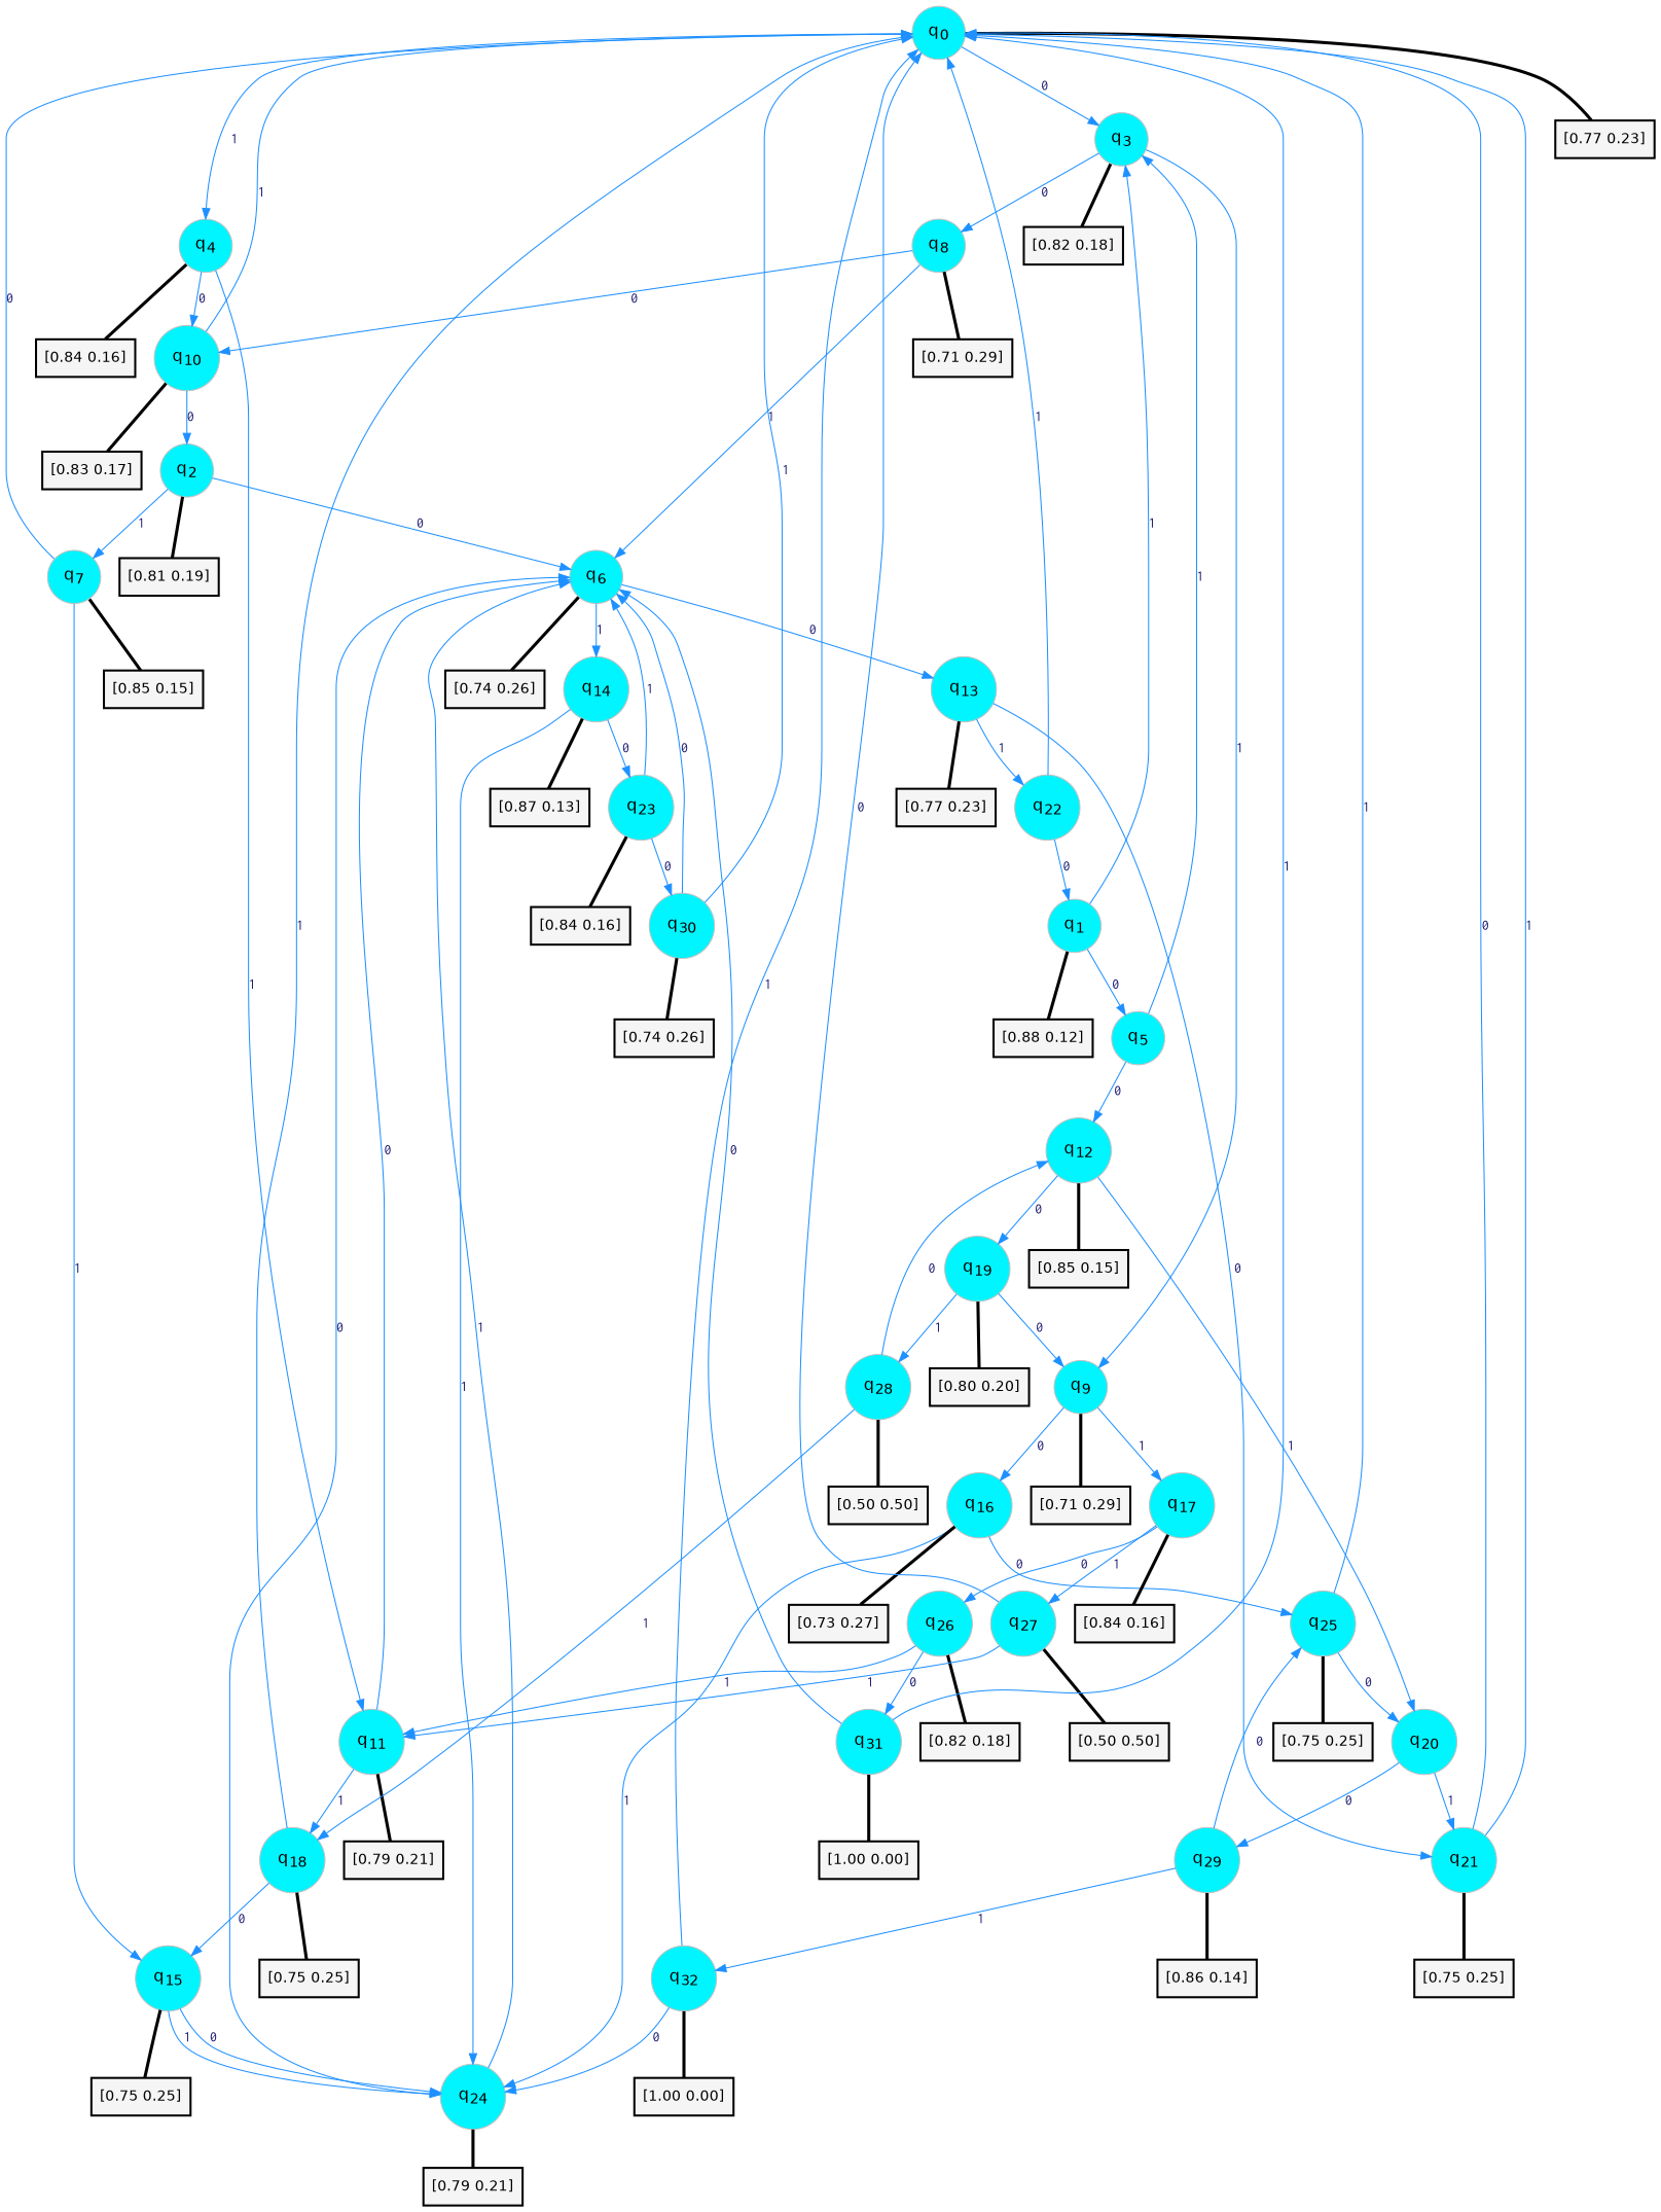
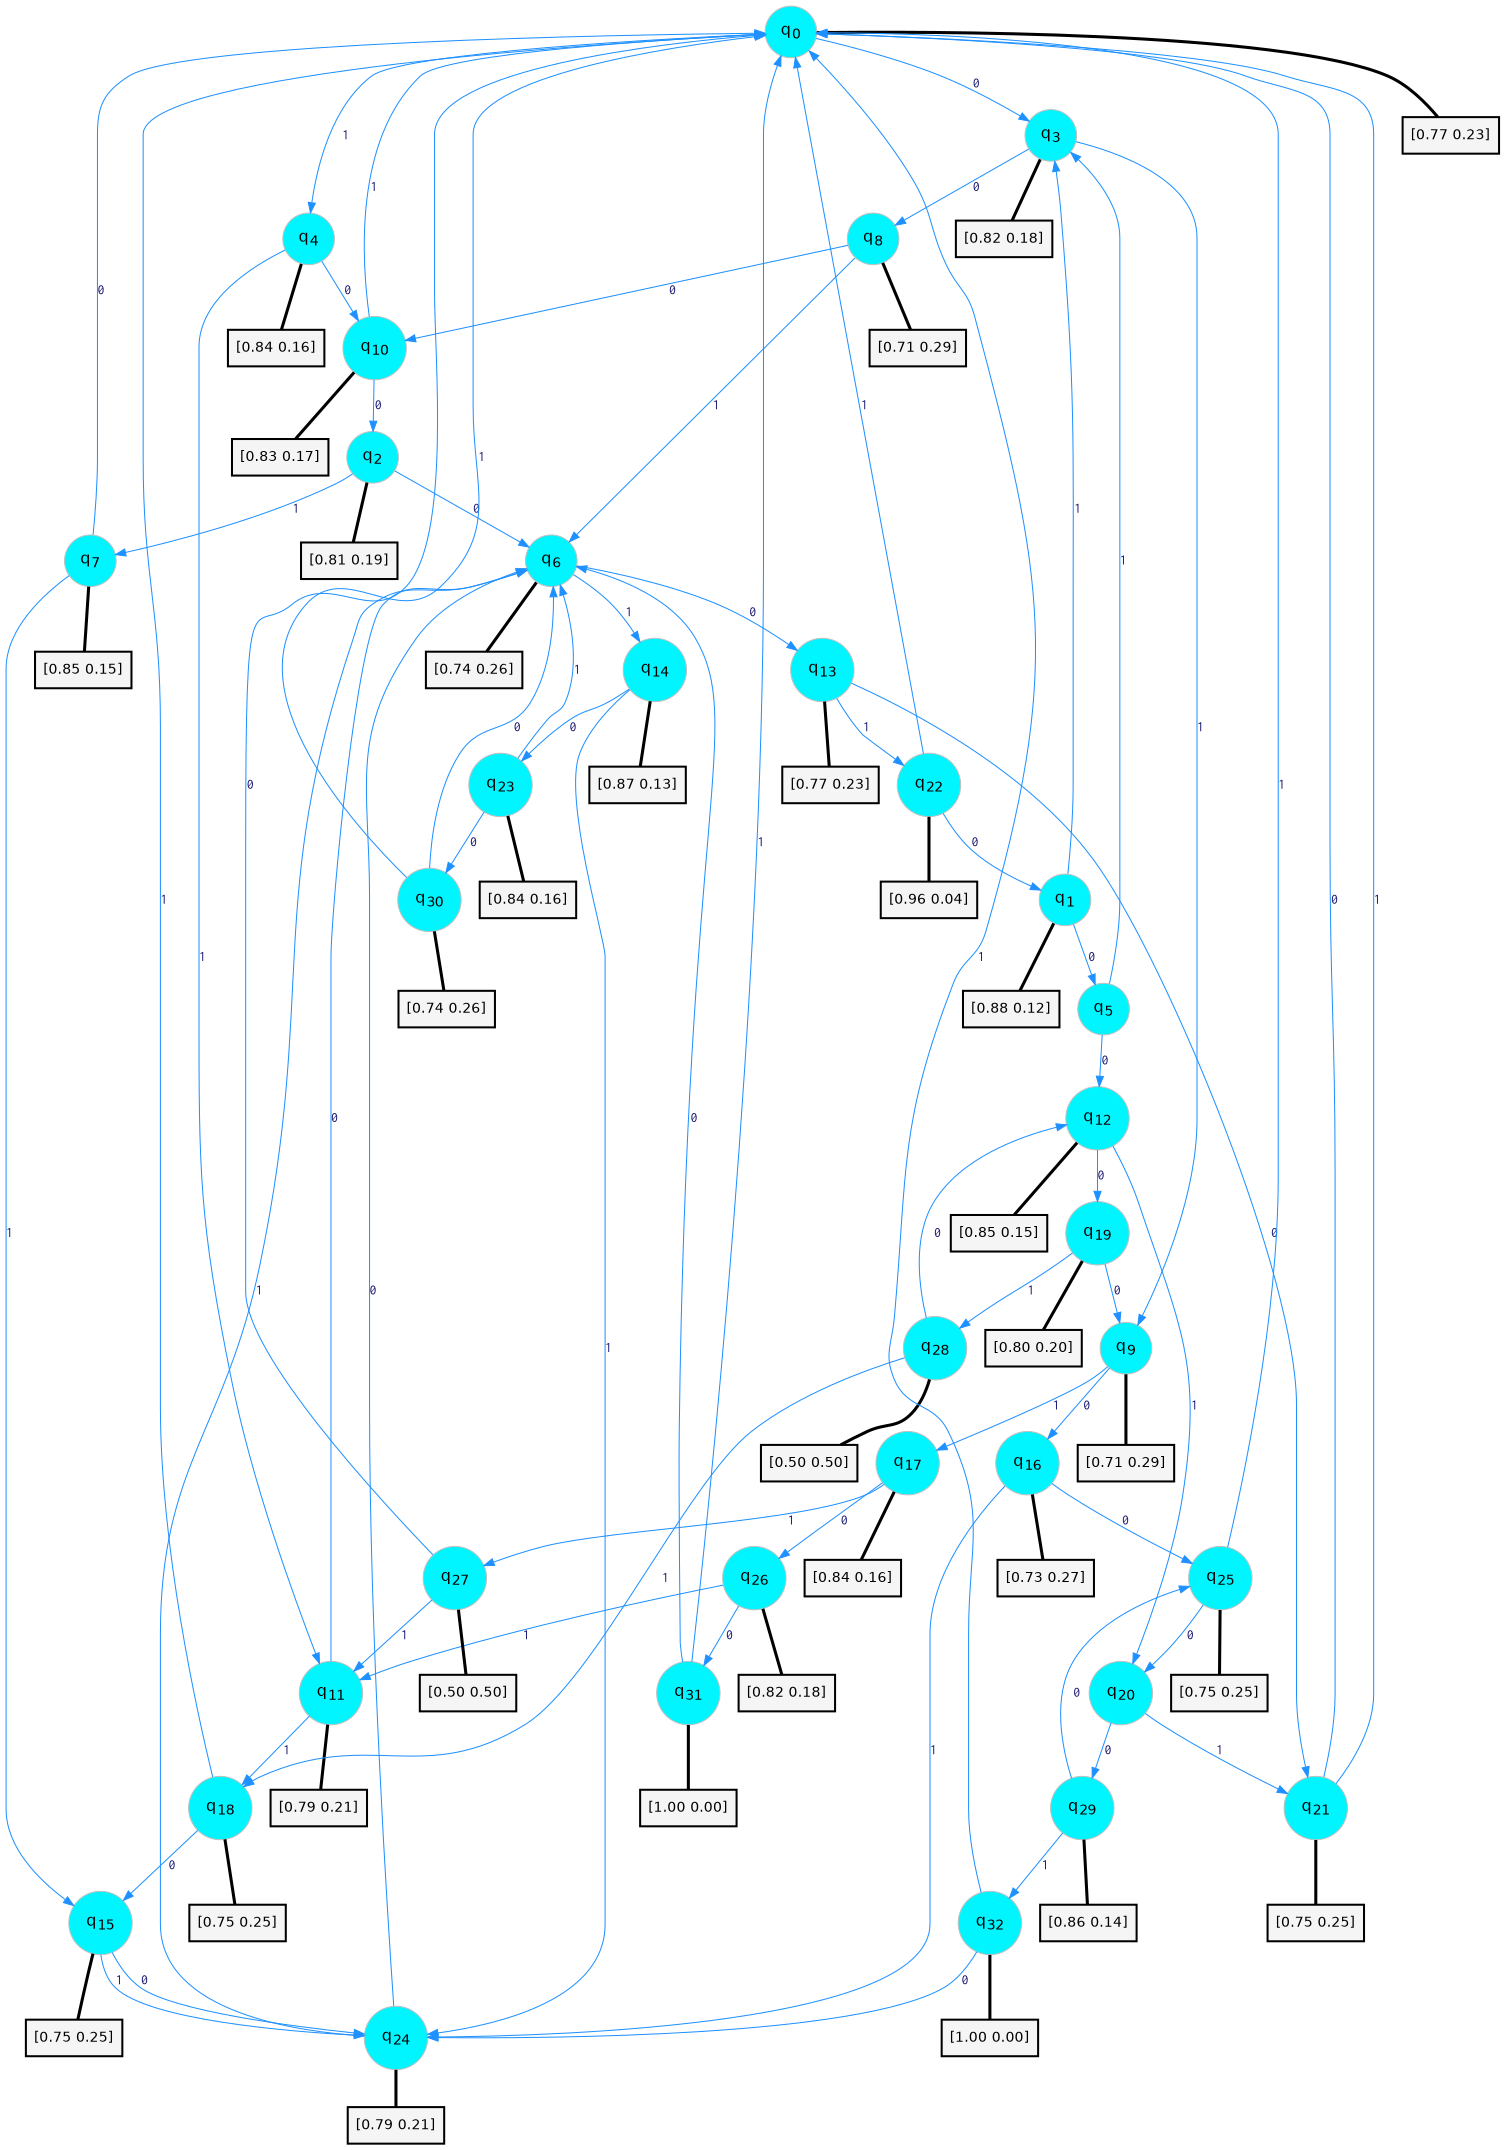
  digraph {
    rankdir=TD
    node [color=gray fillcolor=turquoise1 fontcolor=black fontname=Helvetica fontsize=16 fontweight=bold shape=circle style=filled]
    edge [arrowsize=1 color=dodgerblue1 fontcolor=midnightblue fontname=courier fontweight=bold penwidth=1 style=solid weight=20]
    n1 [label=<q<SUB>0</SUB>>]
    n2 [label=<q<SUB>3</SUB>>]
    n3 [label=<q<SUB>4</SUB>>]
    n4 [color=black fillcolor=whitesmoke fontsize=14 label="[0.77 0.23]" penwidth=2 shape=box]
    n5 [label=<q<SUB>8</SUB>>]
    n6 [label=<q<SUB>9</SUB>>]
    n7 [color=black fillcolor=whitesmoke fontsize=14 label="[0.82 0.18]" penwidth=2 shape=box]
    n8 [label=<q<SUB>10</SUB>>]
    n9 [label=<q<SUB>11</SUB>>]
    n10 [color=black fillcolor=whitesmoke fontsize=14 label="[0.84 0.16]" penwidth=2 shape=box]
    n11 [label=<q<SUB>1</SUB>>]
    n12 [label=<q<SUB>5</SUB>>]
    n13 [color=black fillcolor=whitesmoke fontsize=14 label="[0.88 0.12]" penwidth=2 shape=box]
    n14 [label=<q<SUB>12</SUB>>]
    n15 [label=<q<SUB>2</SUB>>]
    n16 [label=<q<SUB>6</SUB>>]
    n17 [label=<q<SUB>7</SUB>>]
    n18 [color=black fillcolor=whitesmoke fontsize=14 label="[0.81 0.19]" penwidth=2 shape=box]
    n19 [label=<q<SUB>13</SUB>>]
    n20 [label=<q<SUB>14</SUB>>]
    n21 [color=black fillcolor=whitesmoke fontsize=14 label="[0.74 0.26]" penwidth=2 shape=box]
    n22 [label=<q<SUB>15</SUB>>]
    n23 [color=black fillcolor=whitesmoke fontsize=14 label="[0.85 0.15]" penwidth=2 shape=box]
    n24 [color=black fillcolor=whitesmoke fontsize=14 label="[0.71 0.29]" penwidth=2 shape=box]
    n25 [label=<q<SUB>16</SUB>>]
    n26 [label=<q<SUB>17</SUB>>]
    n27 [color=black fillcolor=whitesmoke fontsize=14 label="[0.71 0.29]" penwidth=2 shape=box]
    n28 [color=black fillcolor=whitesmoke fontsize=14 label="[0.83 0.17]" penwidth=2 shape=box]
    n29 [label=<q<SUB>18</SUB>>]
    n30 [color=black fillcolor=whitesmoke fontsize=14 label="[0.79 0.21]" penwidth=2 shape=box]
    n31 [label=<q<SUB>19</SUB>>]
    n32 [label=<q<SUB>20</SUB>>]
    n33 [color=black fillcolor=whitesmoke fontsize=14 label="[0.85 0.15]" penwidth=2 shape=box]
    n34 [label=<q<SUB>21</SUB>>]
    n35 [label=<q<SUB>22</SUB>>]
    n36 [color=black fillcolor=whitesmoke fontsize=14 label="[0.77 0.23]" penwidth=2 shape=box]
    n37 [label=<q<SUB>23</SUB>>]
    n38 [label=<q<SUB>24</SUB>>]
    n39 [color=black fillcolor=whitesmoke fontsize=14 label="[0.87 0.13]" penwidth=2 shape=box]
    n40 [color=black fillcolor=whitesmoke fontsize=14 label="[0.75 0.25]" penwidth=2 shape=box]
    n41 [label=<q<SUB>25</SUB>>]
    n42 [color=black fillcolor=whitesmoke fontsize=14 label="[0.73 0.27]" penwidth=2 shape=box]
    n43 [label=<q<SUB>26</SUB>>]
    n44 [label=<q<SUB>27</SUB>>]
    n45 [color=black fillcolor=whitesmoke fontsize=14 label="[0.84 0.16]" penwidth=2 shape=box]
    n46 [color=black fillcolor=whitesmoke fontsize=14 label="[0.75 0.25]" penwidth=2 shape=box]
    n47 [label=<q<SUB>28</SUB>>]
    n48 [color=black fillcolor=whitesmoke fontsize=14 label="[0.80 0.20]" penwidth=2 shape=box]
    n49 [label=<q<SUB>29</SUB>>]
    n50 [color=black fillcolor=whitesmoke fontsize=14 label="[0.75 0.25]" penwidth=2 shape=box]
+   n51 [color=black fillcolor=whitesmoke fontsize=14 label="[0.96 0.04]" penwidth=2 shape=box]
    n52 [label=<q<SUB>30</SUB>>]
    n53 [color=black fillcolor=whitesmoke fontsize=14 label="[0.84 0.16]" penwidth=2 shape=box]
    n54 [color=black fillcolor=whitesmoke fontsize=14 label="[0.79 0.21]" penwidth=2 shape=box]
    n55 [color=black fillcolor=whitesmoke fontsize=14 label="[0.75 0.25]" penwidth=2 shape=box]
    n56 [label=<q<SUB>31</SUB>>]
    n57 [color=black fillcolor=whitesmoke fontsize=14 label="[0.82 0.18]" penwidth=2 shape=box]
    n58 [color=black fillcolor=whitesmoke fontsize=14 label="[0.50 0.50]" penwidth=2 shape=box]
    n59 [color=black fillcolor=whitesmoke fontsize=14 label="[0.50 0.50]" penwidth=2 shape=box]
    n60 [label=<q<SUB>32</SUB>>]
    n61 [color=black fillcolor=whitesmoke fontsize=14 label="[0.86 0.14]" penwidth=2 shape=box]
    n62 [color=black fillcolor=whitesmoke fontsize=14 label="[0.74 0.26]" penwidth=2 shape=box]
    n63 [color=black fillcolor=whitesmoke fontsize=14 label="[1.00 0.00]" penwidth=2 shape=box]
    n64 [color=black fillcolor=whitesmoke fontsize=14 label="[1.00 0.00]" penwidth=2 shape=box]
    n1 -> n2 [label=0]
    n1 -> n3 [label=1]
    n1 -> n4 [arrowhead=none color=black penwidth=3]
    n2 -> n5 [label=0]
    n2 -> n6 [label=1]
    n2 -> n7 [arrowhead=none color=black penwidth=3]
    n3 -> n8 [label=0]
    n3 -> n9 [label=1]
    n3 -> n10 [arrowhead=none color=black penwidth=3]
    n5 -> n8 [label=0]
    n5 -> n16 [label=1]
    n5 -> n24 [arrowhead=none color=black penwidth=3]
    n6 -> n25 [label=0]
    n6 -> n26 [label=1]
    n6 -> n27 [arrowhead=none color=black penwidth=3]
    n8 -> n1 [label=1]
    n8 -> n15 [label=0]
    n8 -> n28 [arrowhead=none color=black penwidth=3]
    n9 -> n16 [label=0]
    n9 -> n29 [label=1]
    n9 -> n30 [arrowhead=none color=black penwidth=3]
    n11 -> n2 [label=1]
    n11 -> n12 [label=0]
    n11 -> n13 [arrowhead=none color=black penwidth=3]
    n12 -> n2 [label=1]
    n12 -> n14 [label=0]
    n14 -> n31 [label=0]
    n14 -> n32 [label=1]
    n14 -> n33 [arrowhead=none color=black penwidth=3]
    n15 -> n16 [label=0]
    n15 -> n17 [label=1]
    n15 -> n18 [arrowhead=none color=black penwidth=3]
    n16 -> n19 [label=0]
    n16 -> n20 [label=1]
    n16 -> n21 [arrowhead=none color=black penwidth=3]
    n17 -> n1 [label=0]
    n17 -> n22 [label=1]
    n17 -> n23 [arrowhead=none color=black penwidth=3]
    n19 -> n34 [label=0]
    n19 -> n35 [label=1]
    n19 -> n36 [arrowhead=none color=black penwidth=3]
    n20 -> n37 [label=0]
    n20 -> n38 [label=1]
    n20 -> n39 [arrowhead=none color=black penwidth=3]
    n22 -> n38 [label=0]
    n22 -> n38 [label=1]
    n22 -> n40 [arrowhead=none color=black penwidth=3]
    n25 -> n38 [label=1]
    n25 -> n41 [label=0]
    n25 -> n42 [arrowhead=none color=black penwidth=3]
    n26 -> n43 [label=0]
    n26 -> n44 [label=1]
    n26 -> n45 [arrowhead=none color=black penwidth=3]
    n29 -> n1 [label=1]
    n29 -> n22 [label=0]
    n29 -> n46 [arrowhead=none color=black penwidth=3]
    n31 -> n6 [label=0]
    n31 -> n47 [label=1]
    n31 -> n48 [arrowhead=none color=black penwidth=3]
    n32 -> n34 [label=1]
    n32 -> n49 [label=0]
    n34 -> n1 [label=0]
    n34 -> n1 [label=1]
    n34 -> n50 [arrowhead=none color=black penwidth=3]
    n35 -> n1 [label=1]
    n35 -> n11 [label=0]
+   n35 -> n51 [arrowhead=none color=black penwidth=3]
    n37 -> n16 [label=1]
    n37 -> n52 [label=0]
    n37 -> n53 [arrowhead=none color=black penwidth=3]
    n38 -> n16 [label=0]
    n38 -> n16 [label=1]
    n38 -> n54 [arrowhead=none color=black penwidth=3]
    n41 -> n1 [label=1]
    n41 -> n32 [label=0]
    n41 -> n55 [arrowhead=none color=black penwidth=3]
    n43 -> n9 [label=1]
    n43 -> n56 [label=0]
    n43 -> n57 [arrowhead=none color=black penwidth=3]
    n44 -> n1 [label=0]
    n44 -> n9 [label=1]
    n44 -> n58 [arrowhead=none color=black penwidth=3]
    n47 -> n14 [label=0]
    n47 -> n29 [label=1]
    n47 -> n59 [arrowhead=none color=black penwidth=3]
    n49 -> n41 [label=0]
    n49 -> n60 [label=1]
    n49 -> n61 [arrowhead=none color=black penwidth=3]
    n52 -> n1 [label=1]
    n52 -> n16 [label=0]
    n52 -> n62 [arrowhead=none color=black penwidth=3]
    n56 -> n1 [label=1]
    n56 -> n16 [label=0]
    n56 -> n63 [arrowhead=none color=black penwidth=3]
    n60 -> n1 [label=1]
    n60 -> n38 [label=0]
    n60 -> n64 [arrowhead=none color=black penwidth=3]
  }
